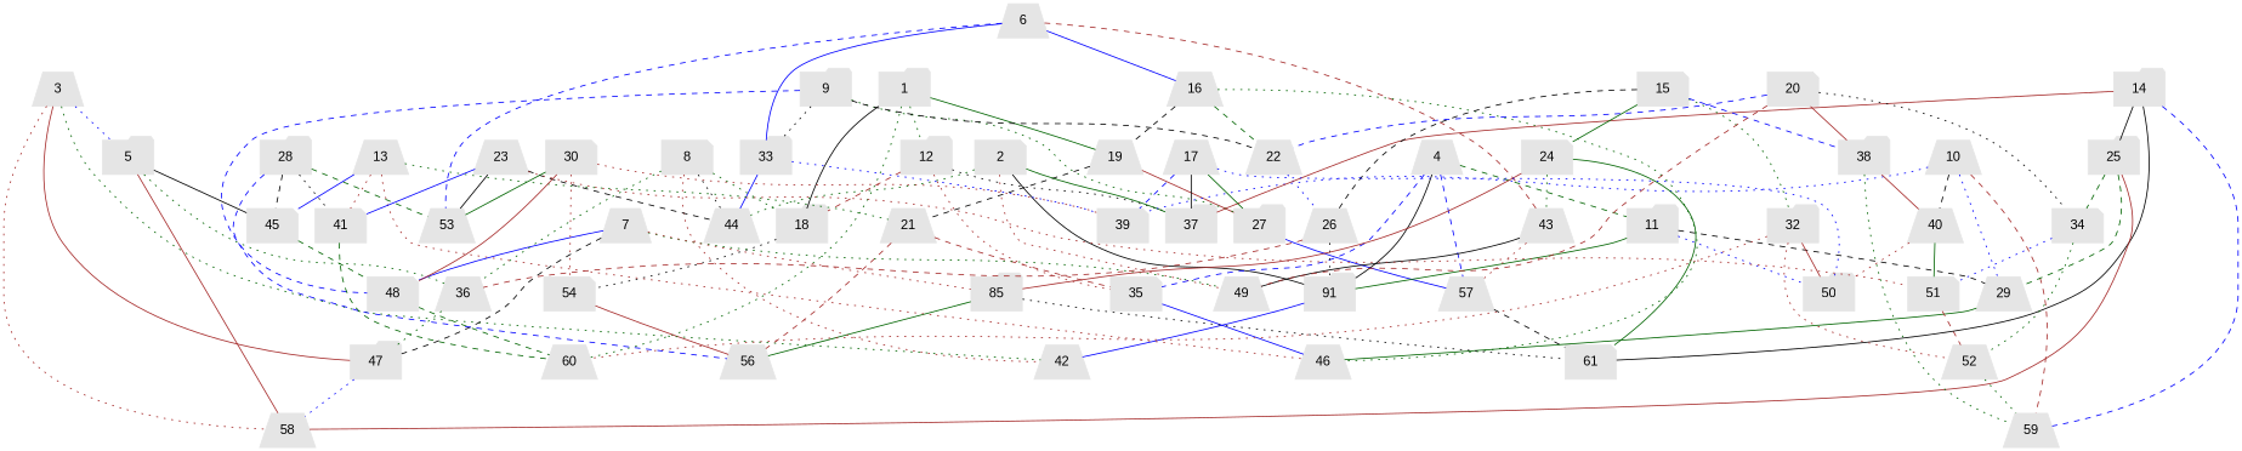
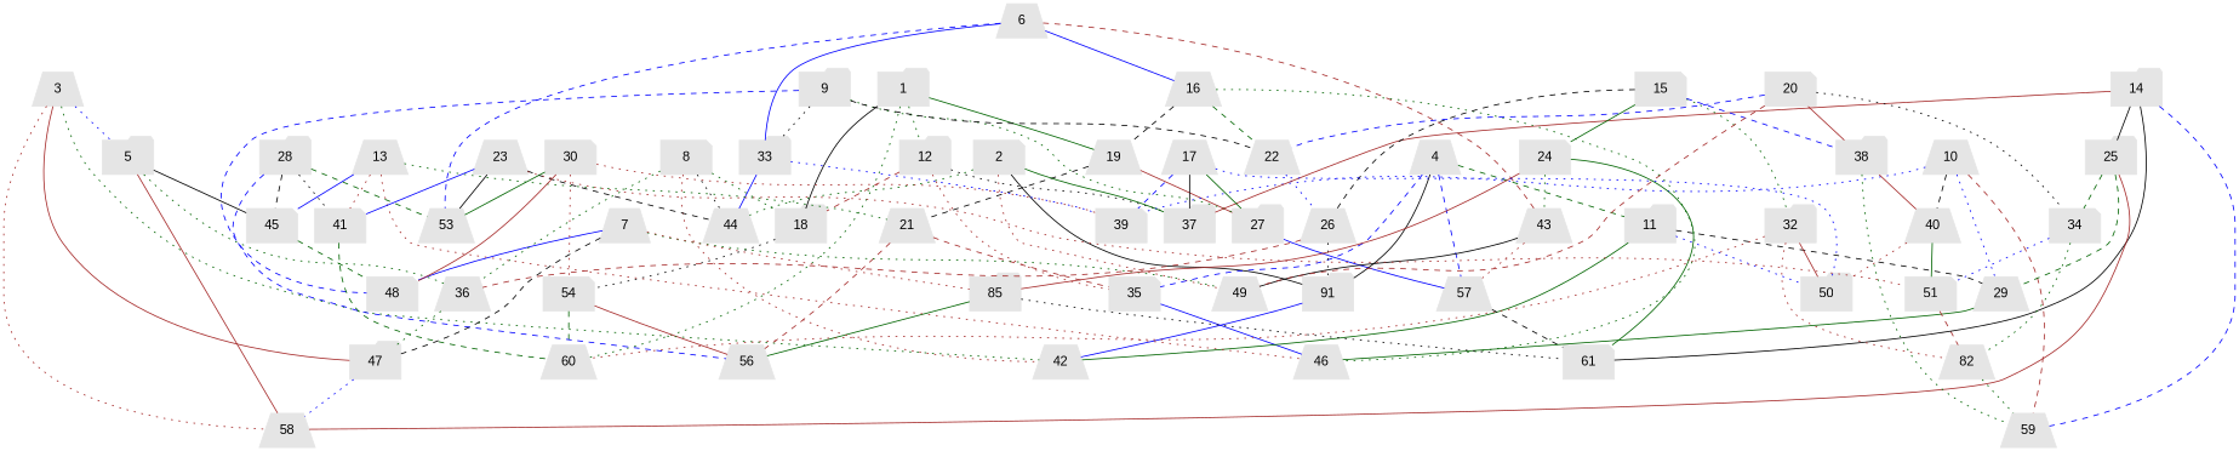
  graph {
    fontname="Liberation Sans"
    node [color=gray90 fontname="Liberation Sans" shape=trapezium style=filled]
    edge [color=darkgreen fontname="Liberation Sans" style=dotted]
    1 [shape=folder]
    12 [shape=folder]
    18 [shape=folder]
    19
    60
    37 [shape=folder]
    35 [shape=note]
    54 [shape=note]
    27 [shape=folder]
    21
    2 [shape=note]
    n12 [label=91 shape=folder]
    44
    49
    42
    5 [shape=folder]
    3
    47 [shape=folder]
    58
    36
    45 [shape=note]
    4
    11 [shape=folder]
    57
    29
    50 [shape=folder]
    46
    61 [shape=note]
    48 [shape=note]
    6
    16
    33 [shape=folder]
    43
    53
    22
    39 [shape=note]
    7
    n38 [label=85 shape=folder]
    56
    8 [shape=note]
    9 [shape=folder]
    26
    10
    40
    59
    51 [shape=note]
    13
    41 [shape=note]
    14 [shape=folder]
    25 [shape=folder]
    34 [shape=note]
    15 [shape=note]
    24 [shape=note]
    32 [shape=folder]
    38 [shape=folder]
-   52
+   52 [label=82]
    17
    20 [shape=note]
    23
    28 [shape=folder]
    30 [shape=note]
    1 -- 12
    1 -- 18 [color=black style=solid]
    1 -- 19 [style=solid]
    1 -- 60
    12 -- 18 [color=brown style=dashed]
    12 -- 37 [color=black]
    12 -- 35 [color=brown]
    18 -- 54 [color=black]
    19 -- 27 [color=brown style=solid]
    19 -- 21 [color=black style=dashed]
    35 -- 46 [color=blue style=solid]
-   48 -- 60 [style=dashed]
+   54 -- 60 [style=dashed]
    54 -- 56 [color=brown style=solid]
    27 -- 57 [color=blue style=solid]
    21 -- 35 [color=brown style=dashed]
    21 -- 56 [color=brown style=dashed]
    2 -- 37 [style=solid]
    2 -- n12 [color=black style=solid]
    2 -- 44
    2 -- 49 [color=brown]
    n12 -- 42 [color=blue style=solid]
    5 -- 58 [color=brown style=solid]
    5 -- 36
    5 -- 45 [color=black style=solid]
    3 -- 42
    3 -- 5 [color=blue]
    3 -- 47 [color=brown style=solid]
    3 -- 58 [color=brown]
    47 -- 58 [color=blue]
    36 -- 47
    45 -- 48 [style=dashed]
    4 -- 35 [color=blue style=dashed]
    4 -- n12 [color=black style=solid]
    4 -- 11 [style=dashed]
    4 -- 57 [color=blue style=dashed]
-   11 -- n12 [style=solid]
+   11 -- 42 [style=solid]
    11 -- 29 [color=black style=dashed]
    11 -- 50 [color=blue]
    57 -- 61 [color=black style=dashed]
    29 -- 46 [style=solid]
    6 -- 16 [color=blue style=solid]
    6 -- 33 [color=blue style=solid]
    6 -- 43 [color=brown style=dashed]
    6 -- 53 [color=blue style=dashed]
    16 -- 19 [color=black style=dashed]
    16 -- 46
    16 -- 22 [style=dashed]
    33 -- 44 [color=blue style=solid]
    33 -- 39 [color=blue]
    43 -- 49 [color=black style=solid]
    43 -- 57 [color=brown]
    22 -- 26 [color=blue]
    7 -- 49
    7 -- 47 [color=black style=dashed]
    7 -- 48 [color=blue style=solid]
    7 -- n38 [color=brown]
    n38 -- 61 [color=black]
    n38 -- 56 [style=solid]
    8 -- 18
    8 -- 44 [color=black]
    8 -- 42 [color=brown]
    8 -- 36
    9 -- 27
    9 -- 48 [color=blue style=dashed]
    9 -- 33 [color=black]
    9 -- 22 [color=black style=dashed]
    26 -- n12 [color=black]
    26 -- 36 [color=brown style=dashed]
    10 -- 29 [color=blue]
    10 -- 39 [color=blue]
    10 -- 40 [color=black style=dashed]
    10 -- 59 [color=brown style=dashed]
    40 -- 50 [color=brown]
    40 -- 51 [style=solid]
    51 -- 52 [color=brown style=dashed]
    13 -- 21
    13 -- 45 [color=blue style=solid]
    13 -- 46 [color=brown]
    13 -- 41 [color=brown]
    41 -- 60 [style=dashed]
    14 -- 37 [color=brown style=solid]
    14 -- 61 [color=black style=solid]
    14 -- 59 [color=blue style=dashed]
    14 -- 25 [color=black style=solid]
    25 -- 58 [color=brown style=solid]
    25 -- 29 [style=dashed]
    25 -- 34 [style=dashed]
    34 -- 51 [color=blue]
    34 -- 52
    15 -- 26 [color=black style=dashed]
    15 -- 24 [style=solid]
    15 -- 32
    15 -- 38 [color=blue style=dashed]
    24 -- 61 [style=solid]
    24 -- 43
    24 -- n38 [color=brown style=solid]
    32 -- 60 [color=brown]
    32 -- 50 [color=brown style=solid]
    32 -- 52 [color=brown]
    38 -- 40 [color=brown style=solid]
    38 -- 59
    52 -- 59
    17 -- 37 [color=black style=solid]
    17 -- 27 [style=solid]
    17 -- 50 [color=blue]
    17 -- 39 [color=blue style=dashed]
    20 -- 49 [color=brown style=dashed]
    20 -- 22 [color=blue style=dashed]
    20 -- 34 [color=black]
    20 -- 38 [color=brown style=solid]
    23 -- 44 [color=black style=dashed]
    23 -- 53 [color=black style=solid]
    23 -- 51 [color=brown]
    23 -- 41 [color=blue style=solid]
    28 -- 45 [color=black style=dashed]
    28 -- 53 [style=dashed]
    28 -- 56 [color=blue style=dashed]
    28 -- 41 [color=black]
    30 -- 54 [color=brown]
    30 -- 48 [color=brown style=solid]
    30 -- 53 [style=solid]
    30 -- 39 [color=brown]
  }
